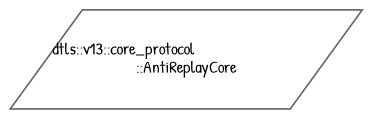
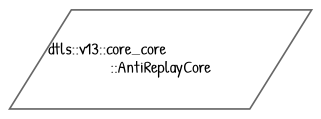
  digraph {
    rankdir=LR
    fontname="Patrick Hand"
-   n1 [color=grey40 fillcolor=white fontname="Patrick Hand" fontsize=10 height=0.2 label="dtls::v13::core_protocol\l::AntiReplayCore" shape=parallelogram style=filled width=0.4]
+   n1 [color=grey40 fillcolor=white fontname="Patrick Hand" fontsize=10 height=0.2 label="dtls::v13::core_core\l::AntiReplayCore" shape=parallelogram style=filled width=0.4]
  }
